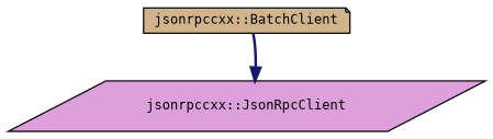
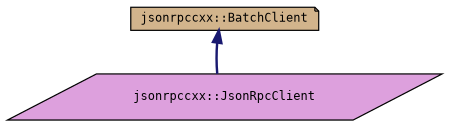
  digraph {
    fontname="DejaVu Sans Mono"
    node [color=black fontname="DejaVu Sans Mono" fontsize=10 style=filled]
    n1 [fillcolor=tan fontcolor=black height=0.2 label="jsonrpccxx::BatchClient" shape=note width=0.4]
    n2 [fillcolor=plum height=0.2 label="jsonrpccxx::JsonRpcClient" shape=parallelogram width=0.4]
-   n2 -> n1 [color=midnightblue dir=back fontname="DejaVu Sans Mono" fontsize=10 labelfontname=Helvetica labelfontsize=10 style=bold]
+   n1 -> n2 [color=midnightblue dir=back fontname="DejaVu Sans Mono" fontsize=10 labelfontname=Helvetica labelfontsize=10 style=bold]
  }
